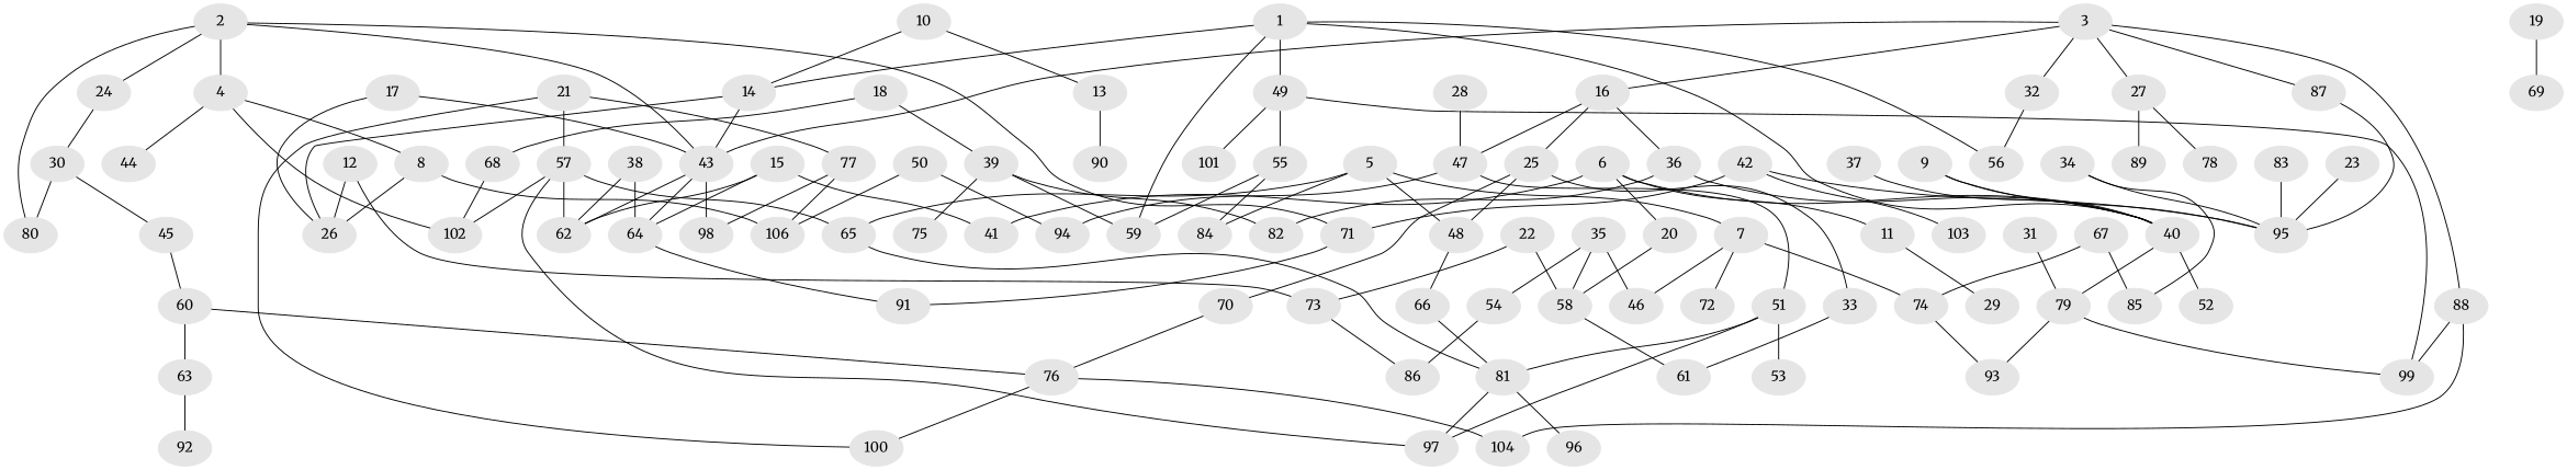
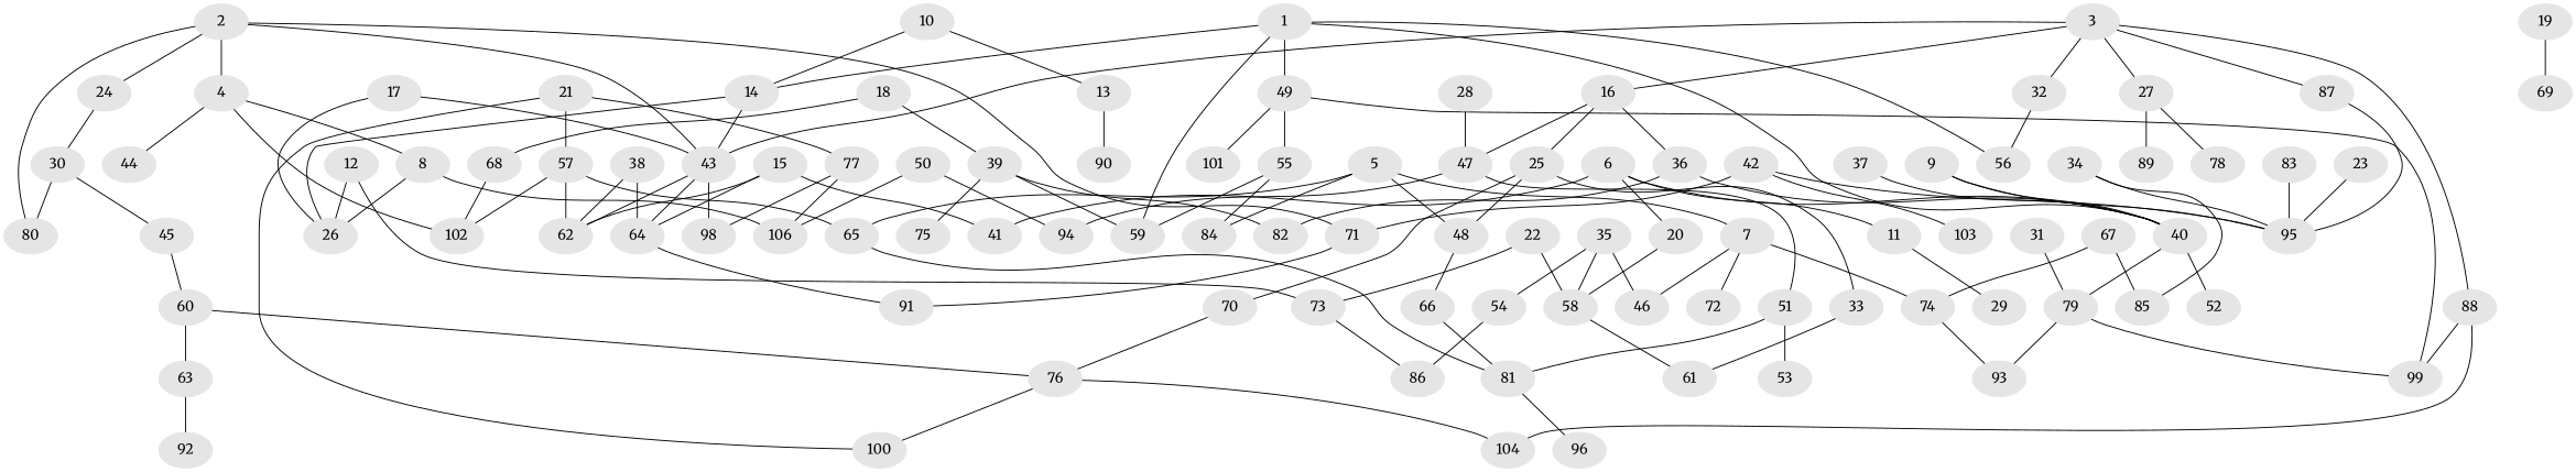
  graph {
    fontname=Merriweather
    node [color=gray90 fontname=Merriweather style=filled]
    edge [fontname=Merriweather weight=1.0]
    1
    14
    40
    49
    56
    59
    43
    26
    79
    52
    55
    99
    101
    2
    4
    24
    71
    80
    8
    44
    102
    30
    62
    64
    98
    91
    3
    16
    27
    32
    87
    88
    25
    36
    47
    78
    89
    95
    104
    n40 [label=106]
    5
    7
    48
    65
    84
    46
    72
    74
    66
    81
    6
    11
    20
    41
    29
    58
    93
    9
    10
    13
    90
    12
    73
    86
    15
    33
    70
    82
    51
    94
    17
    18
    39
    68
    75
    19
    69
    61
    21
    57
    77
    100
-   97
    22
    23
    45
    76
    28
    60
    31
    34
    85
    35
    54
    37
    38
    42
    103
    63
    53
    50
    96
    92
    67
    83
    1 -- 14
    1 -- 40
    1 -- 49
    1 -- 56
    1 -- 59
    14 -- 43
    14 -- 26
    40 -- 79
    40 -- 52
    49 -- 55
    49 -- 99
    49 -- 101
    43 -- 62
    43 -- 64
    43 -- 98
    79 -- 99
    79 -- 93
    55 -- 59
    55 -- 84
    2 -- 43
    2 -- 4
    2 -- 24
    2 -- 71
    2 -- 80
    4 -- 8
    4 -- 44
    4 -- 102
    24 -- 30
    71 -- 91
    8 -- 26
    8 -- n40
    30 -- 80
    30 -- 45
    64 -- 91
    3 -- 43
    3 -- 16
    3 -- 27
    3 -- 32
    3 -- 87
    3 -- 88
    16 -- 25
    16 -- 36
    16 -- 47
    27 -- 78
    27 -- 89
    32 -- 56
    87 -- 95
    88 -- 99
    88 -- 104
    25 -- 48
    25 -- 33
    25 -- 70
    36 -- 40
    36 -- 82
    47 -- 51
    47 -- 94
    5 -- 7
    5 -- 48
    5 -- 65
    5 -- 84
    7 -- 46
    7 -- 72
    7 -- 74 [weight=2.0]
    48 -- 66
    65 -- 81
    74 -- 93
    66 -- 81
-   81 -- 97
    81 -- 96
    6 -- 40
    6 -- 11
    6 -- 20
    6 -- 41
    11 -- 29
    20 -- 58
    58 -- 61
    9 -- 40
    9 -- 95
    10 -- 14
    10 -- 13
    13 -- 90
    12 -- 26
    12 -- 73
    73 -- 86
    15 -- 62
    15 -- 64
    15 -- 41
    33 -- 61
    70 -- 76
    51 -- 81 [weight=2.0]
-   51 -- 97
    51 -- 53
    17 -- 43
    17 -- 26
    18 -- 39
    18 -- 68
    39 -- 59
    39 -- 82
    39 -- 75
    68 -- 102
    19 -- 69
    21 -- 57
    21 -- 77
    21 -- 100
    57 -- 102
    57 -- 62
    57 -- 65
-   57 -- 97
    77 -- 98
    77 -- n40
    22 -- 58
    22 -- 73
    23 -- 95
    45 -- 60
    76 -- 104
    76 -- 100
    28 -- 47
    60 -- 76
    60 -- 63
    31 -- 79
    34 -- 95
    34 -- 85
    35 -- 46
    35 -- 58
    35 -- 54
    54 -- 86
    37 -- 40
    38 -- 62
    38 -- 64
    42 -- 71
    42 -- 95
    42 -- 103
    63 -- 92
    50 -- n40
    50 -- 94
    67 -- 74
    67 -- 85
    83 -- 95
  }
